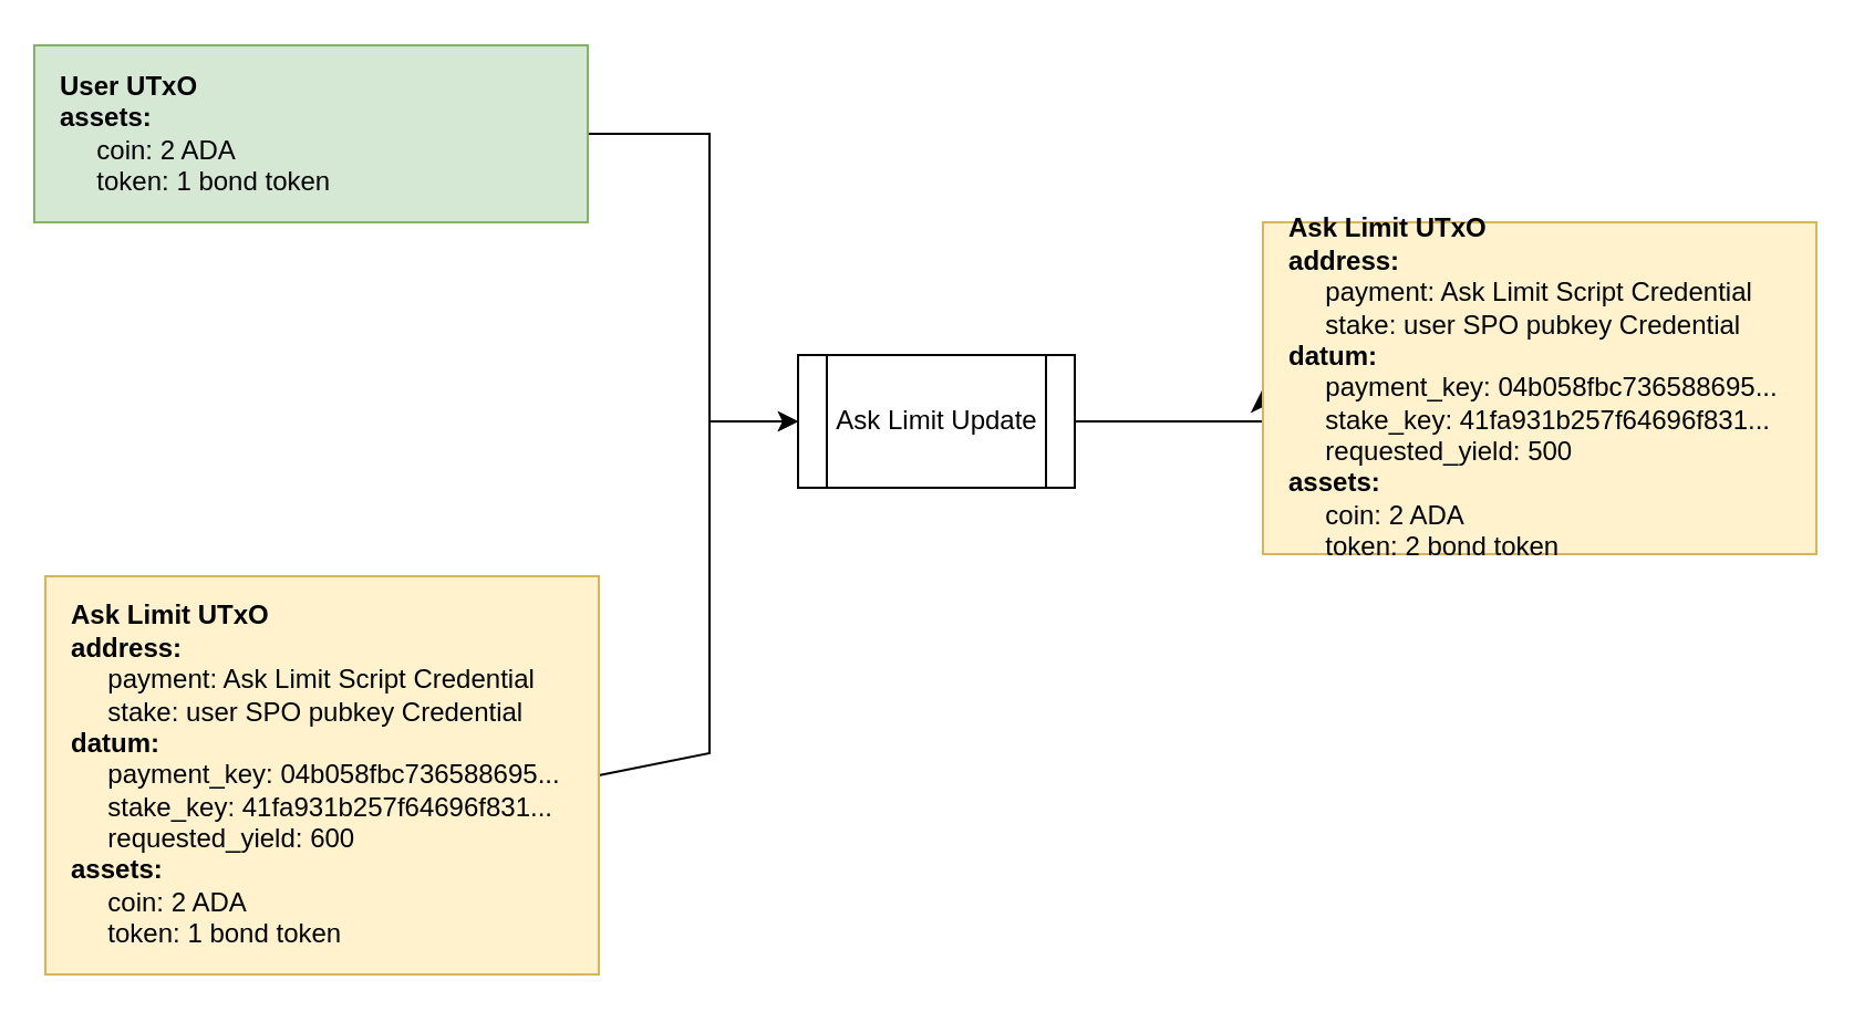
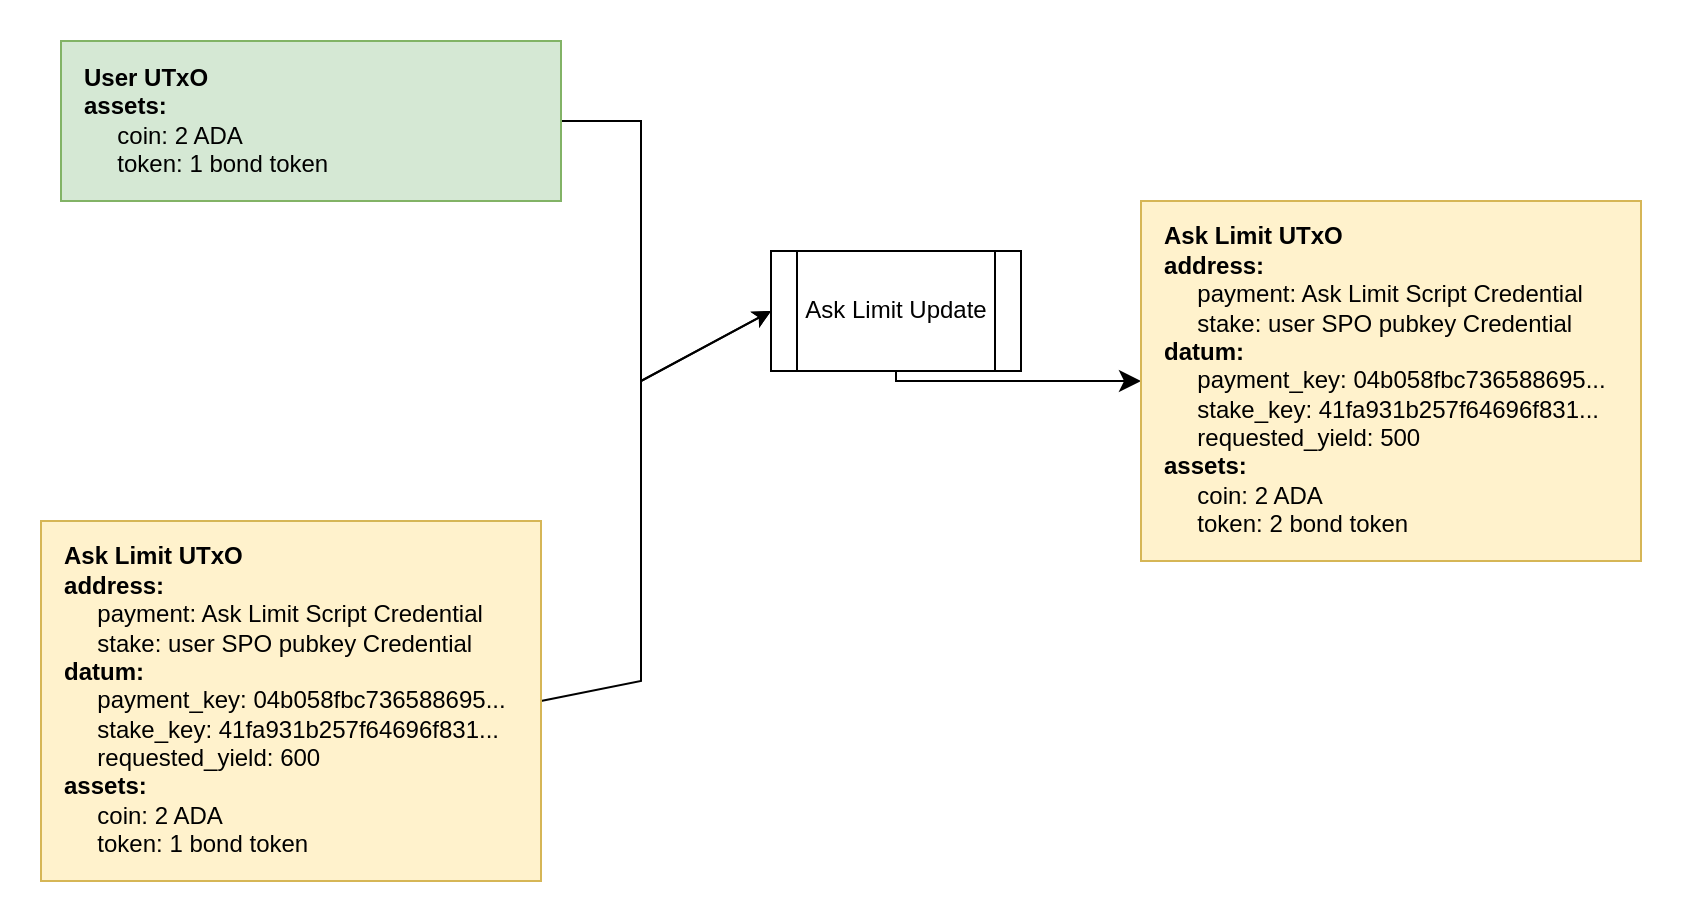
  <mxCell id="0" />
  <mxCell id="1" parent="0" />
  <mxCell id="2" style="edgeStyle=none;rounded=0;html=1;entryX=0;entryY=0.5;entryDx=0;entryDy=0;strokeColor=default;" parent="1" source="3" target="5" edge="1"><mxGeometry relative="1" as="geometry"><Array as="points"><mxPoint x="320" y="60" /><mxPoint x="320" y="190" /></Array></mxGeometry></mxCell>
- <mxCell id="3" value="&amp;nbsp; &amp;nbsp;&lt;b&gt;User UTxO&lt;/b&gt;&lt;br&gt;&lt;b&gt;&amp;nbsp; &amp;nbsp;assets:&lt;/b&gt;&lt;br&gt;&lt;span style=&quot;font-weight: bold; white-space: pre;&quot;&gt;&#09;&lt;/span&gt;coin: 2 ADA&lt;br&gt;&lt;span style=&quot;white-space: pre;&quot;&gt;&#09;&lt;/span&gt;token: 1 bond token" style="rounded=0;whiteSpace=wrap;html=1;align=left;fillColor=#d5e8d4;strokeColor=#82b366;" parent="1" vertex="1"><mxGeometry x="15" y="20" width="250" height="80" as="geometry" /></mxCell>
+ <mxCell id="3" value="&amp;nbsp; &amp;nbsp;&lt;b&gt;User UTxO&lt;/b&gt;&lt;br&gt;&lt;b&gt;&amp;nbsp; &amp;nbsp;assets:&lt;/b&gt;&lt;br&gt;&lt;span style=&quot;font-weight: bold; white-space: pre;&quot;&gt;&#09;&lt;/span&gt;coin: 2 ADA&lt;br&gt;&lt;span style=&quot;white-space: pre;&quot;&gt;&#09;&lt;/span&gt;token: 1 bond token" style="rounded=0;whiteSpace=wrap;html=1;align=left;fillColor=#d5e8d4;strokeColor=#82b366;" parent="1" vertex="1"><mxGeometry x="30" y="20" width="250" height="80" as="geometry" /></mxCell>
  <mxCell id="4" style="edgeStyle=segmentEdgeStyle;shape=connector;curved=0;rounded=0;html=1;entryX=0;entryY=0.5;entryDx=0;entryDy=0;labelBackgroundColor=default;strokeColor=default;fontFamily=Helvetica;fontSize=11;fontColor=default;endArrow=classic;startSize=8;endSize=8;" parent="1" source="5" target="6" edge="1"><mxGeometry relative="1" as="geometry"><Array as="points"><mxPoint x="550" y="190" /><mxPoint x="550" y="190" /></Array></mxGeometry></mxCell>
- <mxCell id="5" value="Ask Limit Update" style="shape=process;whiteSpace=wrap;html=1;backgroundOutline=1;" parent="1" vertex="1"><mxGeometry x="360" y="160" width="125" height="60" as="geometry" /></mxCell>
- <mxCell id="6" value="&amp;nbsp; &amp;nbsp;&lt;b&gt;Ask Limit UTxO&lt;br&gt;&lt;/b&gt;&amp;nbsp; &amp;nbsp;&lt;b&gt;address:&lt;br&gt;&lt;/b&gt;&lt;span style=&quot;&quot;&gt;&#09;&lt;/span&gt;&lt;span style=&quot;&quot;&gt;&#09;&lt;/span&gt;&lt;span style=&quot;white-space: pre;&quot;&gt;&#09;&lt;/span&gt;payment: Ask Limit Script Credential&lt;br&gt;&lt;span style=&quot;&quot;&gt;&#09;&lt;/span&gt;&lt;span style=&quot;&quot;&gt;&#09;&lt;/span&gt;&lt;span style=&quot;white-space: pre;&quot;&gt;&#09;&lt;/span&gt;stake: user SPO pubkey Credential&lt;br&gt;&amp;nbsp; &amp;nbsp;&lt;b&gt;datum:&lt;br&gt;&lt;/b&gt;&lt;span style=&quot;&quot;&gt;&#09;&lt;/span&gt;&lt;span style=&quot;&quot;&gt;&#09;&lt;/span&gt;&lt;span style=&quot;white-space: pre;&quot;&gt;&#09;&lt;/span&gt;payment_key:&amp;nbsp;04b058fbc736588695...&lt;br&gt;&lt;span style=&quot;font-weight: bold;&quot;&gt;&#09;&lt;/span&gt;&lt;span style=&quot;white-space: pre;&quot;&gt;&#09;&lt;/span&gt;stake_key:&amp;nbsp;41fa931b257f64696f831...&lt;br&gt;&lt;span style=&quot;white-space: pre;&quot;&gt;&#09;&lt;/span&gt;requested_yield: 500&lt;br&gt;&lt;b&gt;&amp;nbsp; &amp;nbsp;assets:&lt;/b&gt;&lt;br&gt;&lt;span style=&quot;font-weight: bold;&quot;&gt;&#09;&lt;/span&gt;&lt;span style=&quot;&quot;&gt;&#09;&lt;/span&gt;&lt;span style=&quot;white-space: pre;&quot;&gt;&#09;&lt;/span&gt;coin: 2 ADA&lt;br&gt;&lt;span style=&quot;white-space: pre;&quot;&gt;&#09;&lt;/span&gt;token: 2 bond token" style="rounded=0;whiteSpace=wrap;html=1;align=left;fillColor=#fff2cc;strokeColor=#d6b656;" parent="1" vertex="1"><mxGeometry x="570" y="100" width="250" height="150" as="geometry" /></mxCell>
+ <mxCell id="5" value="Ask Limit Update" style="shape=process;whiteSpace=wrap;html=1;backgroundOutline=1;" parent="1" vertex="1"><mxGeometry x="385" y="125" width="125" height="60" as="geometry" /></mxCell>
+ <mxCell id="6" value="&amp;nbsp; &amp;nbsp;&lt;b&gt;Ask Limit UTxO&lt;br&gt;&lt;/b&gt;&amp;nbsp; &amp;nbsp;&lt;b&gt;address:&lt;br&gt;&lt;/b&gt;&lt;span style=&quot;&quot;&gt;&#09;&lt;/span&gt;&lt;span style=&quot;&quot;&gt;&#09;&lt;/span&gt;&lt;span style=&quot;white-space: pre;&quot;&gt;&#09;&lt;/span&gt;payment: Ask Limit Script Credential&lt;br&gt;&lt;span style=&quot;&quot;&gt;&#09;&lt;/span&gt;&lt;span style=&quot;&quot;&gt;&#09;&lt;/span&gt;&lt;span style=&quot;white-space: pre;&quot;&gt;&#09;&lt;/span&gt;stake: user SPO pubkey Credential&lt;br&gt;&amp;nbsp; &amp;nbsp;&lt;b&gt;datum:&lt;br&gt;&lt;/b&gt;&lt;span style=&quot;&quot;&gt;&#09;&lt;/span&gt;&lt;span style=&quot;&quot;&gt;&#09;&lt;/span&gt;&lt;span style=&quot;white-space: pre;&quot;&gt;&#09;&lt;/span&gt;payment_key:&amp;nbsp;04b058fbc736588695...&lt;br&gt;&lt;span style=&quot;font-weight: bold;&quot;&gt;&#09;&lt;/span&gt;&lt;span style=&quot;white-space: pre;&quot;&gt;&#09;&lt;/span&gt;stake_key:&amp;nbsp;41fa931b257f64696f831...&lt;br&gt;&lt;span style=&quot;white-space: pre;&quot;&gt;&#09;&lt;/span&gt;requested_yield: 500&lt;br&gt;&lt;b&gt;&amp;nbsp; &amp;nbsp;assets:&lt;/b&gt;&lt;br&gt;&lt;span style=&quot;font-weight: bold;&quot;&gt;&#09;&lt;/span&gt;&lt;span style=&quot;&quot;&gt;&#09;&lt;/span&gt;&lt;span style=&quot;white-space: pre;&quot;&gt;&#09;&lt;/span&gt;coin: 2 ADA&lt;br&gt;&lt;span style=&quot;white-space: pre;&quot;&gt;&#09;&lt;/span&gt;token: 2 bond token" style="rounded=0;whiteSpace=wrap;html=1;align=left;fillColor=#fff2cc;strokeColor=#d6b656;" parent="1" vertex="1"><mxGeometry x="570" y="100" width="250" height="180" as="geometry" /></mxCell>
  <mxCell id="7" style="edgeStyle=none;rounded=0;html=1;entryX=0;entryY=0.5;entryDx=0;entryDy=0;strokeColor=default;exitX=1;exitY=0.5;exitDx=0;exitDy=0;" parent="1" source="8" target="5" edge="1"><mxGeometry relative="1" as="geometry"><Array as="points"><mxPoint x="320" y="340" /><mxPoint x="320" y="190" /></Array></mxGeometry></mxCell>
  <mxCell id="8" value="&amp;nbsp; &amp;nbsp;&lt;b&gt;Ask Limit UTxO&lt;br&gt;&lt;/b&gt;&amp;nbsp; &amp;nbsp;&lt;b&gt;address:&lt;br&gt;&lt;/b&gt;&lt;span style=&quot;&quot;&gt;&#09;&lt;/span&gt;&lt;span style=&quot;&quot;&gt;&#09;&lt;/span&gt;&lt;span style=&quot;white-space: pre;&quot;&gt;&#09;&lt;/span&gt;payment: Ask Limit Script Credential&lt;br&gt;&lt;span style=&quot;&quot;&gt;&#09;&lt;/span&gt;&lt;span style=&quot;&quot;&gt;&#09;&lt;/span&gt;&lt;span style=&quot;white-space: pre;&quot;&gt;&#09;&lt;/span&gt;stake: user SPO pubkey Credential&lt;br&gt;&amp;nbsp; &amp;nbsp;&lt;b&gt;datum:&lt;br&gt;&lt;/b&gt;&lt;span style=&quot;&quot;&gt;&#09;&lt;/span&gt;&lt;span style=&quot;&quot;&gt;&#09;&lt;/span&gt;&lt;span style=&quot;white-space: pre;&quot;&gt;&#09;&lt;/span&gt;payment_key:&amp;nbsp;04b058fbc736588695...&lt;br&gt;&lt;span style=&quot;font-weight: bold;&quot;&gt;&#09;&lt;/span&gt;&lt;span style=&quot;white-space: pre;&quot;&gt;&#09;&lt;/span&gt;stake_key:&amp;nbsp;41fa931b257f64696f831...&lt;br&gt;&lt;span style=&quot;white-space: pre;&quot;&gt;&#09;&lt;/span&gt;requested_yield: 600&lt;br&gt;&lt;b&gt;&amp;nbsp; &amp;nbsp;assets:&lt;/b&gt;&lt;br&gt;&lt;span style=&quot;font-weight: bold;&quot;&gt;&#09;&lt;/span&gt;&lt;span style=&quot;&quot;&gt;&#09;&lt;/span&gt;&lt;span style=&quot;white-space: pre;&quot;&gt;&#09;&lt;/span&gt;coin: 2 ADA&lt;br&gt;&lt;span style=&quot;white-space: pre;&quot;&gt;&#09;&lt;/span&gt;token: 1 bond token" style="rounded=0;whiteSpace=wrap;html=1;align=left;fillColor=#fff2cc;strokeColor=#d6b656;" parent="1" vertex="1"><mxGeometry x="20" y="260" width="250" height="180" as="geometry" /></mxCell>
